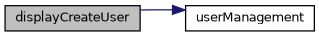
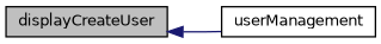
  digraph {
    rankdir=LR
    node [color=black fontname=Helvetica fontsize=10 shape=record style=filled]
    n1 [fillcolor=grey75 fontcolor=black height=0.2 label=displayCreateUser width=0.4]
    n2 [fillcolor=white height=0.2 label=userManagement width=0.4]
-   n2 -> n1 [color=midnightblue dir=back fontname=Helvetica fontsize=10 labelfontname=Helvetica labelfontsize=10 style=solid]
+   n1 -> n2 [color=midnightblue dir=back fontname=Helvetica fontsize=10 labelfontname=Helvetica labelfontsize=10 style=solid]
  }
